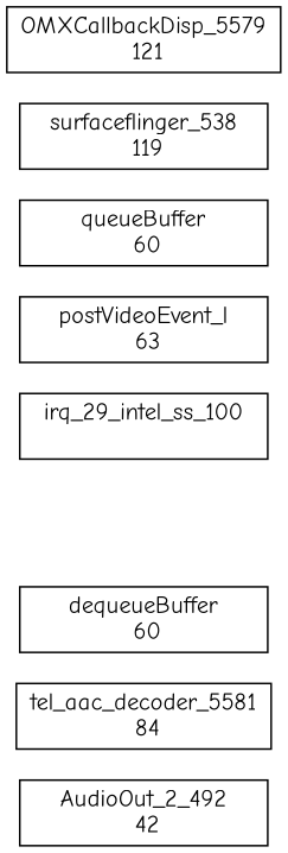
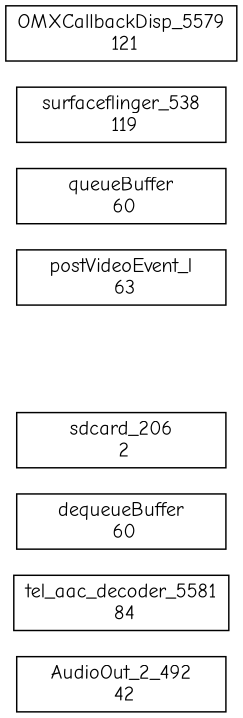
  digraph {
    rankdir=LR
    fontname="Comic Neue"
    node [shape=box fontname="Comic Neue"]
    n1 [label="AudioOut_2_492\n 42" width=2]
    n2 [label="tel_aac_decoder_5581\n 84" width=2]
    n3 [label="dequeueBuffer\n 60" width=2]
-   n5 [label="irq_29_intel_ss_100\n " width=2]
+   n4 [label="sdcard_206\n 2" width=2]
    n6 [label="postVideoEvent_l\n 63" width=2]
    n7 [label="queueBuffer\n 60" width=2]
    n8 [label="surfaceflinger_538\n 119" width=2]
    n9 [label="OMXCallbackDisp_5579\n 121" width=2]
  }
